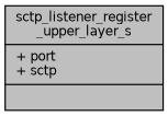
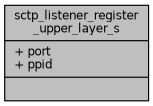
  digraph {
-   n1 [color=black fillcolor=grey75 fontcolor=black fontname=Helvetica fontsize=10 height=0.2 label="{sctp_listener_register\l_upper_layer_s\n|+ port\l+ sctp\l|}" shape=record style=filled width=0.4]
+   n1 [color=black fillcolor=grey75 fontcolor=black fontname=Helvetica fontsize=10 height=0.2 label="{sctp_listener_register\l_upper_layer_s\n|+ port\l+ ppid\l|}" shape=record style=filled width=0.4]
  }
